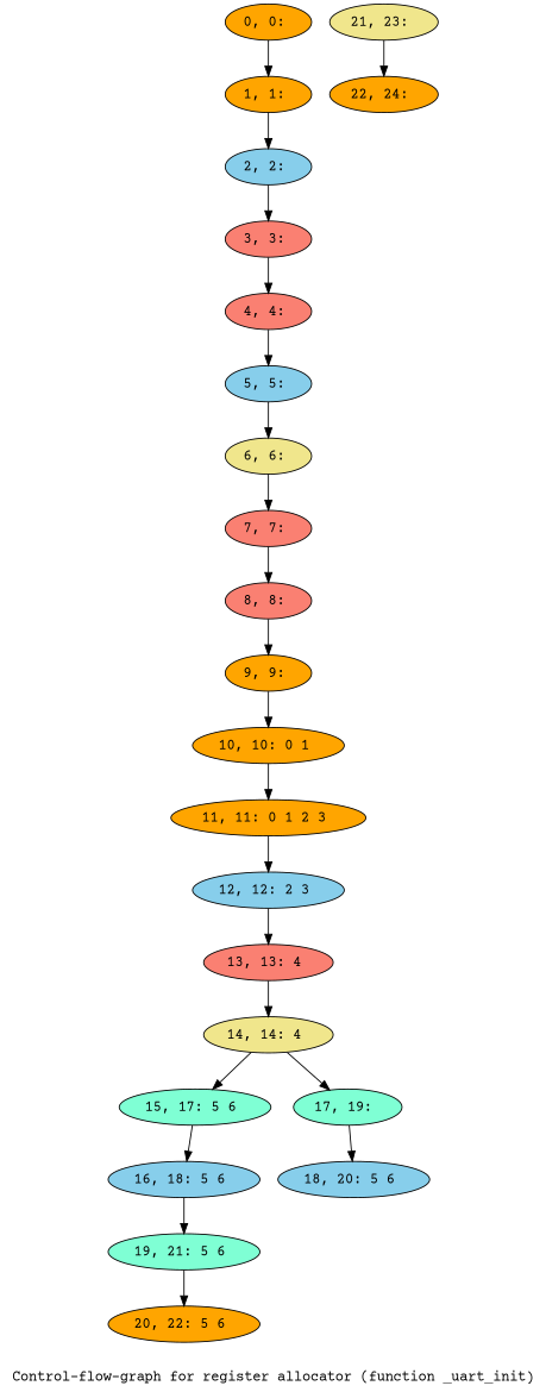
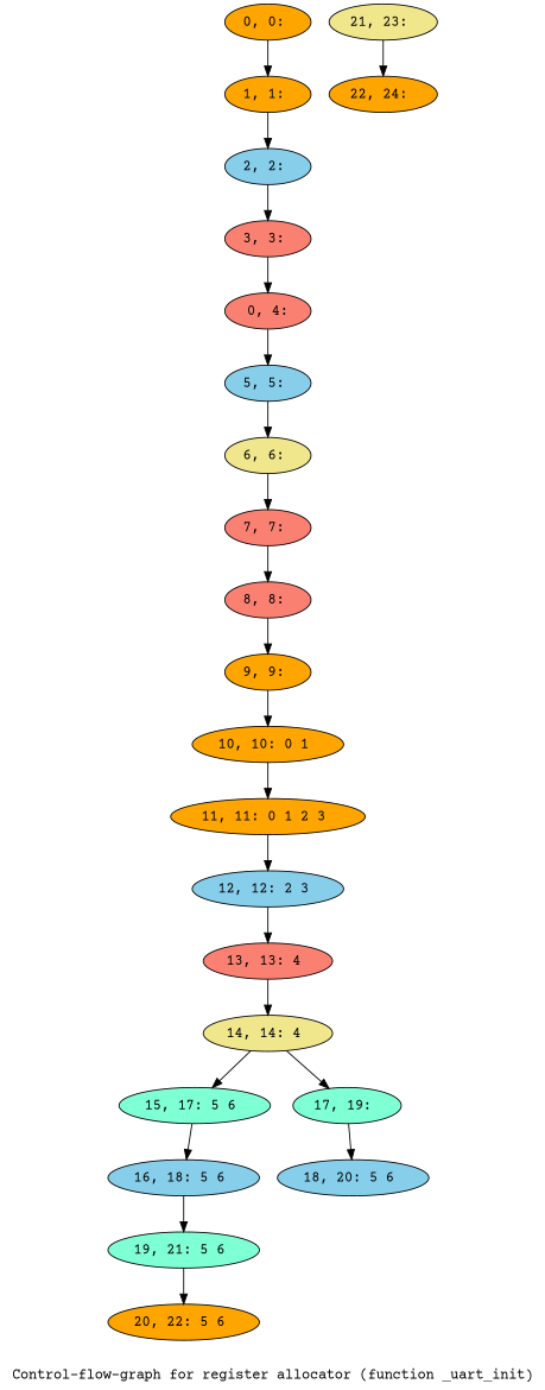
  digraph {
    fontname="Courier Prime"
    label="Control-flow-graph for register allocator (function _uart_init)"
    node [fillcolor=orange fontname="Courier Prime" style=filled]
    edge [fontname="Courier Prime"]
    n1 [label="0, 0: "]
    n2 [label="1, 1: "]
    n3 [fillcolor=skyblue label="2, 2: "]
    n4 [fillcolor=salmon label="3, 3: "]
-   n5 [fillcolor=salmon label="4, 4: "]
+   n5 [fillcolor=salmon label="0, 4:"]
    n6 [fillcolor=skyblue label="5, 5: "]
    n7 [fillcolor=khaki label="6, 6: "]
    n8 [fillcolor=salmon label="7, 7: "]
    n9 [fillcolor=salmon label="8, 8: "]
    n10 [label="9, 9: "]
    n11 [label="10, 10: 0 1 "]
    n12 [label="11, 11: 0 1 2 3 "]
    n13 [fillcolor=skyblue label="12, 12: 2 3 "]
    n14 [fillcolor=salmon label="13, 13: 4 "]
    n15 [fillcolor=khaki label="14, 14: 4 "]
    n16 [fillcolor=aquamarine label="15, 17: 5 6 "]
    n17 [fillcolor=aquamarine label="17, 19: "]
    n18 [fillcolor=skyblue label="16, 18: 5 6 "]
    n19 [fillcolor=skyblue label="18, 20: 5 6 "]
    n20 [fillcolor=aquamarine label="19, 21: 5 6 "]
    n21 [label="20, 22: 5 6 "]
    n22 [fillcolor=khaki label="21, 23: "]
    n23 [label="22, 24: "]
    n1 -> n2
    n2 -> n3
    n3 -> n4
    n4 -> n5
    n5 -> n6
    n6 -> n7
    n7 -> n8
    n8 -> n9
    n9 -> n10
    n10 -> n11
    n11 -> n12
    n12 -> n13
    n13 -> n14
    n14 -> n15
    n15 -> n16
    n15 -> n17
    n16 -> n18
    n17 -> n19
    n18 -> n20
    n20 -> n21
    n22 -> n23
  }
